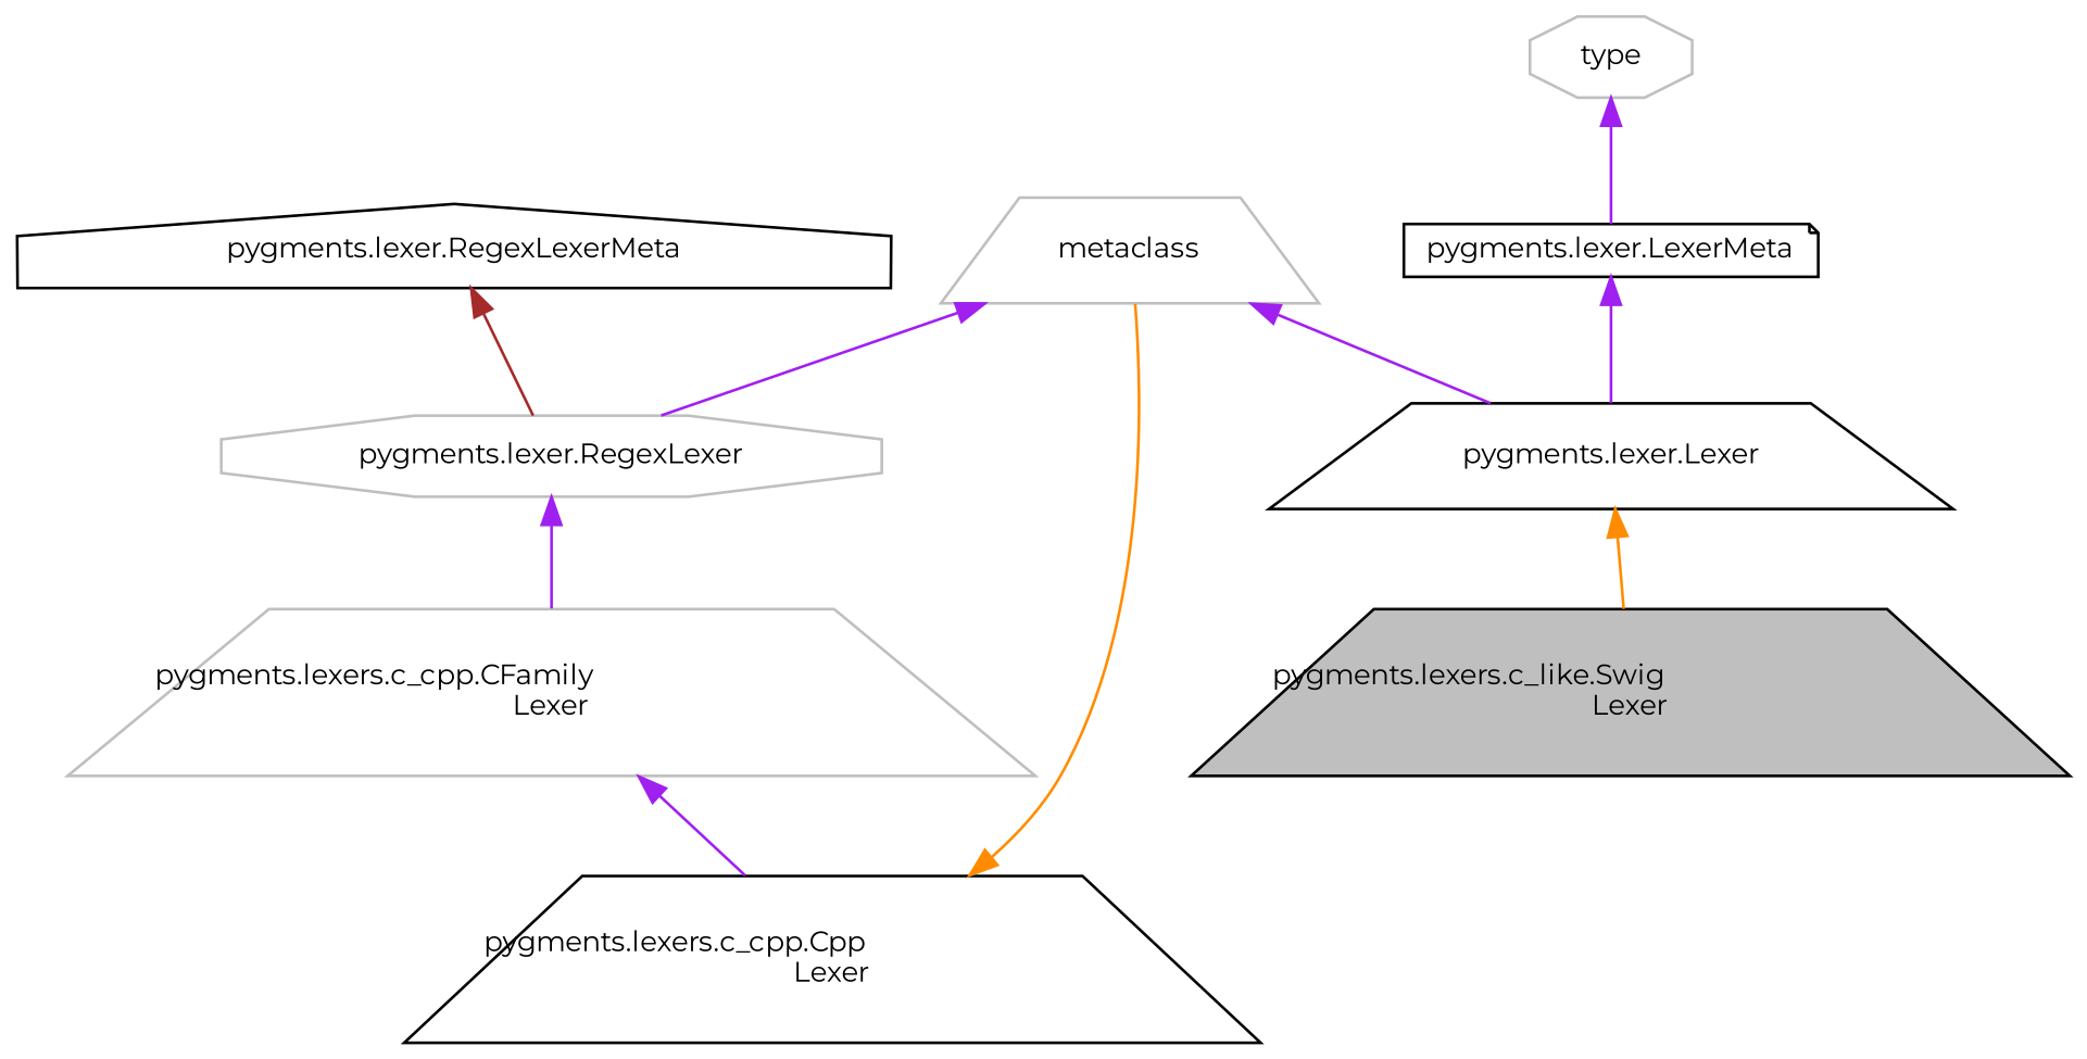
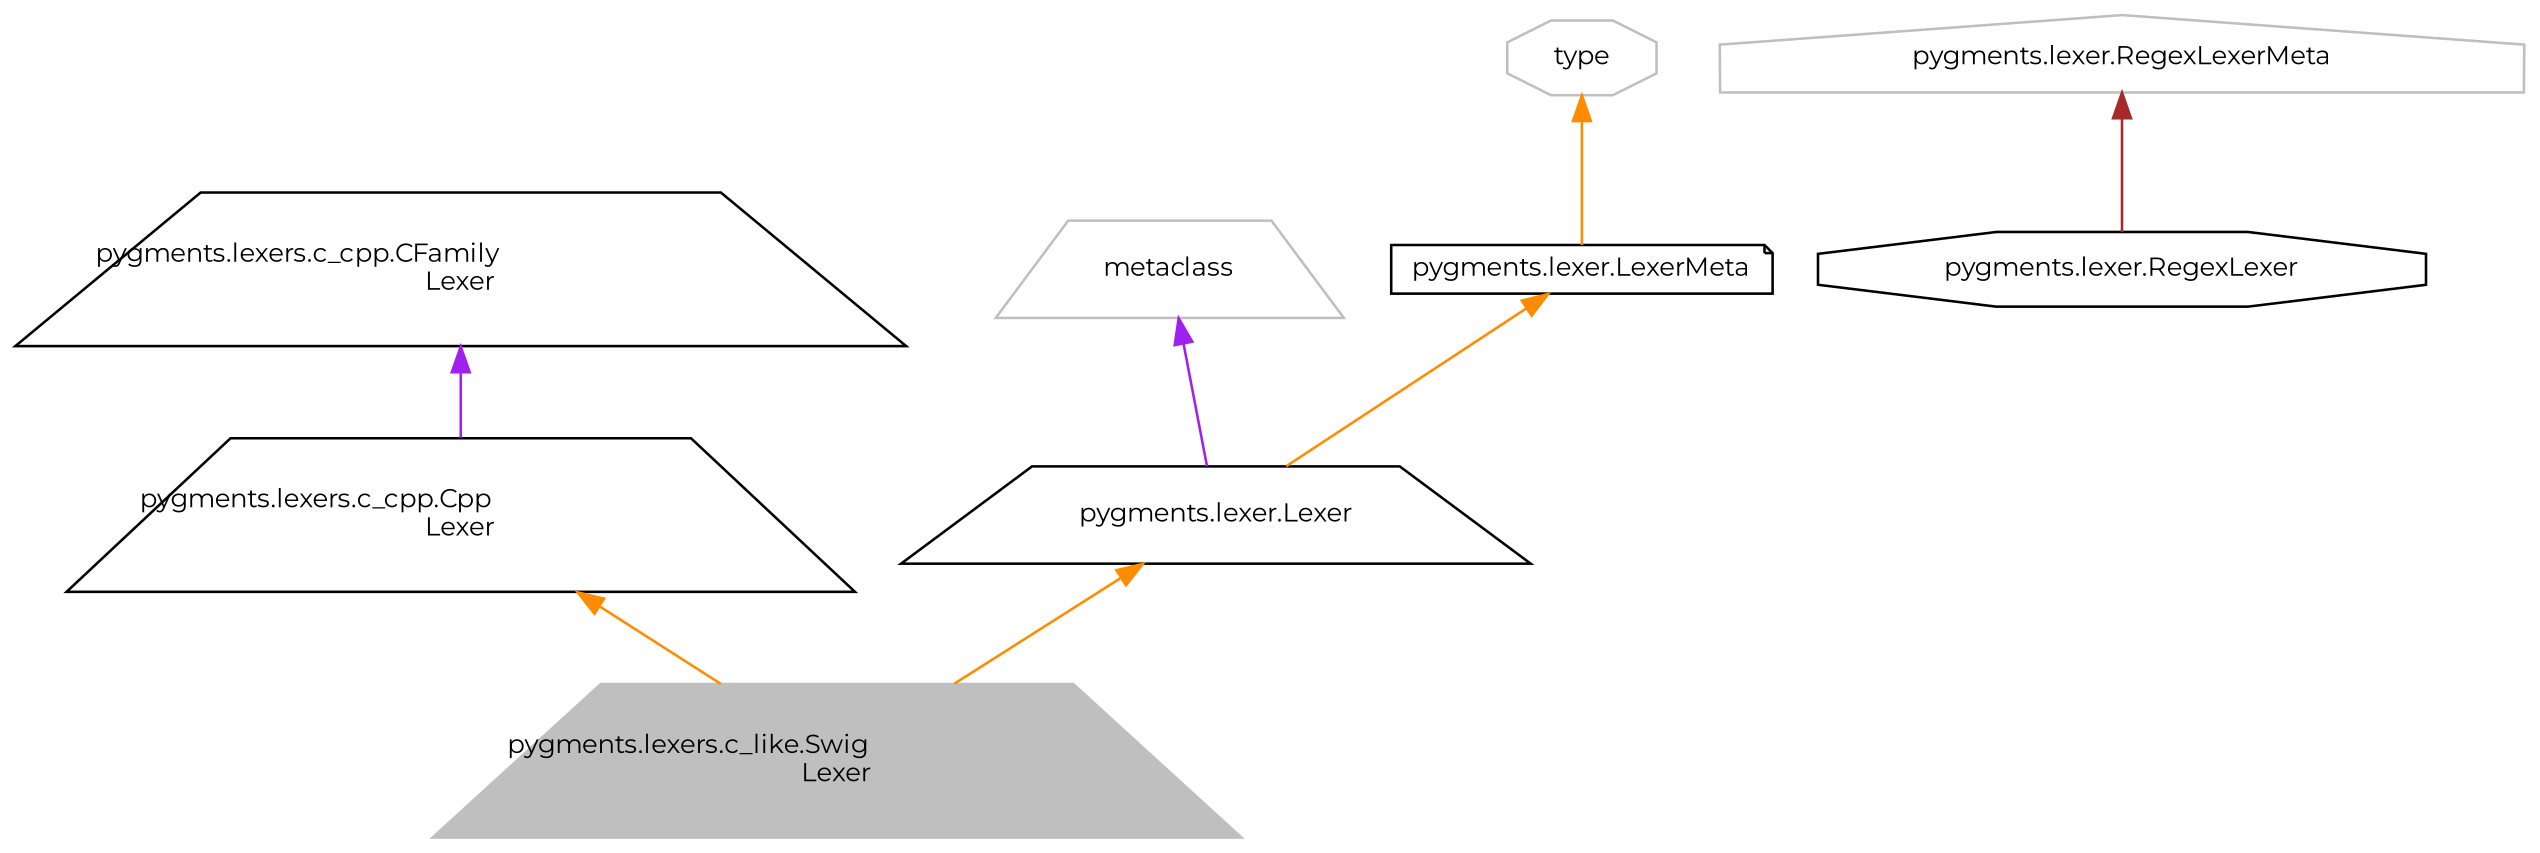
  digraph {
    fontname=Montserrat
    node [color=black fillcolor=white fontname=Montserrat fontsize=10 shape=trapezium style=filled]
    edge [color=purple dir=back fontname=Montserrat fontsize=10 labelfontname=Helvetica labelfontsize=10 style=solid]
-   n1 [fillcolor=grey75 fontcolor=black height=0.2 label="pygments.lexers.c_like.Swig\lLexer" width=0.4]
+   n1 [color=grey75 fillcolor=grey75 fontcolor=black height=0.2 label="pygments.lexers.c_like.Swig\lLexer" width=0.4]
    n2 [height=0.2 label="pygments.lexers.c_cpp.Cpp\lLexer" width=0.4]
-   n3 [color=grey75 height=0.2 label="pygments.lexers.c_cpp.CFamily\lLexer" width=0.4]
-   n4 [color=grey75 height=0.2 label="pygments.lexer.RegexLexer" shape=octagon width=0.4]
+   n3 [height=0.2 label="pygments.lexers.c_cpp.CFamily\lLexer" width=0.4]
+   n4 [height=0.2 label="pygments.lexer.RegexLexer" shape=octagon width=0.4]
    n5 [height=0.2 label="pygments.lexer.Lexer" width=0.4]
    n6 [color=grey75 height=0.2 label=metaclass width=0.4]
    n7 [height=0.2 label="pygments.lexer.LexerMeta" shape=note width=0.4]
-   n8 [height=0.2 label="pygments.lexer.RegexLexerMeta" shape=house width=0.4]
+   n8 [color=grey75 height=0.2 label="pygments.lexer.RegexLexerMeta" shape=house width=0.4]
    n9 [color=grey75 height=0.2 label=type shape=octagon width=0.4]
-   n2 -> n6 [color=darkorange]
+   n2 -> n1 [color=darkorange]
    n3 -> n2
-   n4 -> n3
    n5 -> n1 [color=darkorange]
-   n6 -> n4
    n6 -> n5
-   n7 -> n5
+   n7 -> n5 [color=darkorange]
    n8 -> n4 [color=brown]
-   n9 -> n7
+   n9 -> n7 [color=darkorange]
  }
